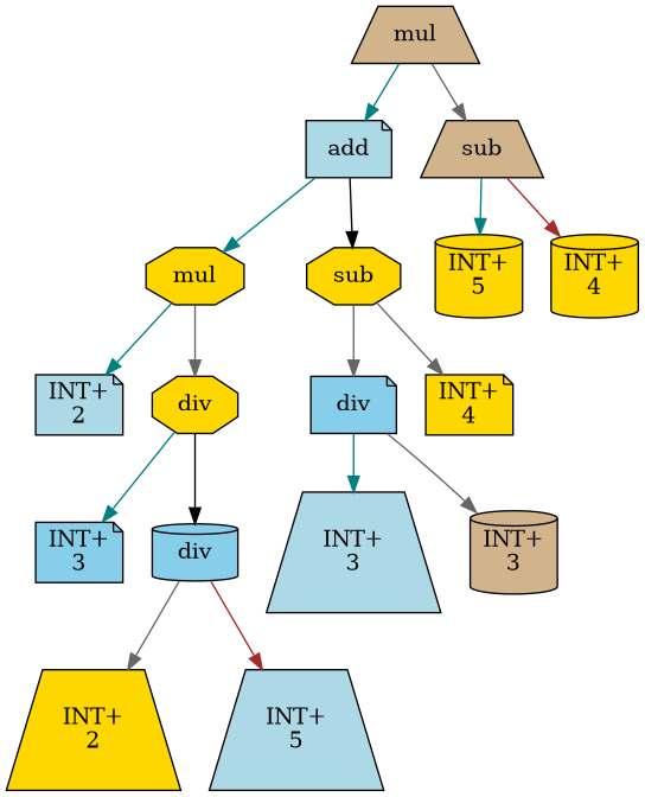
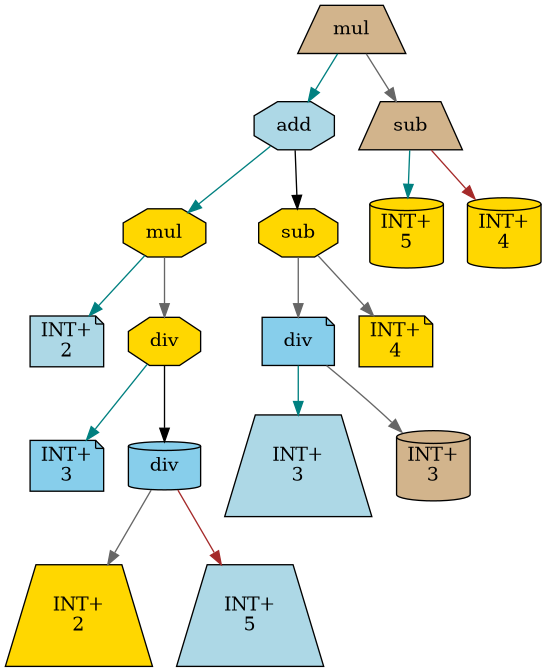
  digraph {
    node [shape=trapezium style=filled fillcolor=gold]
    edge [color=teal]
    n1 [label=mul fillcolor=tan]
-   n2 [label=add shape=note fillcolor=lightblue]
+   n2 [label=add shape=octagon fillcolor=lightblue]
    n3 [label=sub fillcolor=tan]
    n4 [label=mul shape=octagon]
    n5 [label=sub shape=octagon]
    n6 [label="INT+\n2" shape=note fillcolor=lightblue]
    n7 [label=div shape=octagon]
    n8 [label="INT+\n3" shape=note fillcolor=skyblue]
    n9 [label=div shape=cylinder fillcolor=skyblue]
    n10 [label="INT+\n2"]
    n11 [label="INT+\n5" fillcolor=lightblue]
    n12 [label=div shape=note fillcolor=skyblue]
    n13 [label="INT+\n4" shape=note]
    n14 [label="INT+\n3" fillcolor=lightblue]
    n15 [label="INT+\n3" shape=cylinder fillcolor=tan]
    n16 [label="INT+\n5" shape=cylinder]
    n17 [label="INT+\n4" shape=cylinder]
    n1 -> n2
    n1 -> n3 [color=gray40]
    n2 -> n4
    n2 -> n5 [color=black]
    n3 -> n16
    n3 -> n17 [color=brown]
    n4 -> n6
    n4 -> n7 [color=gray40]
    n5 -> n12 [color=gray40]
    n5 -> n13 [color=gray40]
    n7 -> n8
    n7 -> n9 [color=black]
    n9 -> n10 [color=gray40]
    n9 -> n11 [color=brown]
    n12 -> n14
    n12 -> n15 [color=gray40]
  }
